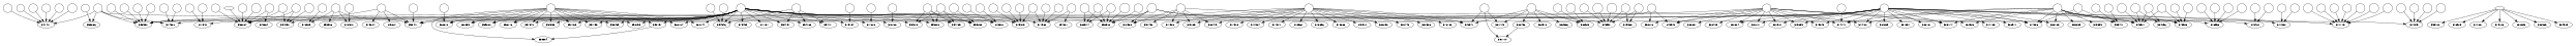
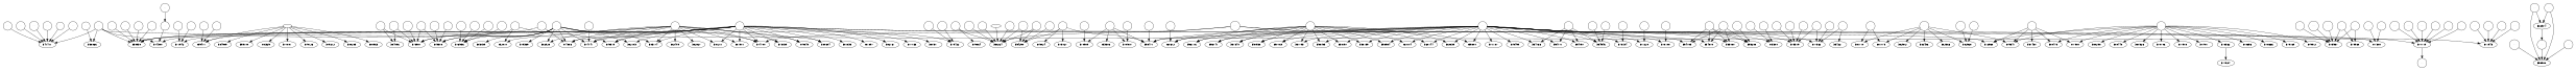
  digraph {
    node [fontsize=9]
    fcfpr1_1_2t_17 [fontsize=1 height=0.12 shape=circle width=0.12]
    341411 [height=.375 width=.25]
    fcfpr1_1t_1 [fontsize=1 height=0.12 shape=circle width=0.12]
    rdlfpr2_0_rdlt_4 [fontsize=1 height=0.12 shape=circle width=0.12]
    fpfpr1_0_1t_1 [fontsize=1 height=0.12 shape=circle width=0.12]
    fpfpr1_1_2t_11 [fontsize=1 height=0.12 shape=circle width=0.12]
    rtafpr1_1_2t_28 [fontsize=1 height=0.12 shape=circle width=0.12]
    rtafpr1_1_3t_6 [fontsize=1 height=0.12 shape=circle width=0.12]
    358866 [height=.375 width=.25]
    358930 [height=.375 width=.25]
    371943 [height=.375 width=.25]
    374300 [height=.375 width=.25]
    rdlfpr1_1t_1 [fontsize=1 height=0.12 shape=circle width=0.12]
    tmfpr1_1_3t_5 [fontsize=1 height=0.12 shape=circle width=0.12]
    fcfpr1_1_3t_9 [fontsize=1 height=0.12 shape=circle width=0.12]
    371942 [height=.375 width=.25]
    374700 [height=.375 width=.25]
    374741 [height=.375 width=.25]
    374886 [height=.375 width=.25]
    375039 [height=.375 width=.25]
    375507 [height=.375 width=.25]
    375508 [height=.375 width=.25]
    375519 [height=.375 width=.25]
    377380 [height=.375 width=.25]
    377719 [height=.375 width=.25]
    377763 [height=.375 width=.25]
    379848 [height=.375 width=.25]
    380571 [height=.375 width=.25]
    380604 [height=.375 width=.25]
    381211 [height=.375 width=.25]
    381835 [height=.375 width=.25]
    381897 [height=.375 width=.25]
    381901 [height=.375 width=.25]
    382103 [height=.375 width=.25]
    382161 [height=.375 width=.25]
    383174 [height=.375 width=.25]
    pcfpr1_1_3t_7 [fontsize=1 height=0.12 shape=circle width=0.12]
    fpfpr1_1_3g_1 [fontsize=1 height=0.12 shape=circle width=0.12]
    352010 [height=.375 width=.25]
    fpfpr1_1_3t_1 [fontsize=1 height=0.12 shape=circle width=0.12]
    382409 [height=.375 width=.25]
    382827 [height=.375 width=.25]
    382928 [height=.375 width=.25]
    aufpr1_1_3t_1 [fontsize=1 height=0.12 shape=circle width=0.12]
    rtafpr1_0_3g_1 [fontsize=1 height=0.12 shape=circle width=0.12]
    msgfpr1_1_1g_12 [fontsize=1 height=0.12 shape=circle width=0.12]
    rtafpr1_1_1g_8 [fontsize=1 height=0.12 shape=circle width=0.12]
    rtafpr1_1_1t_35 [fontsize=1 height=0.12 shape=circle width=0.12]
    rtafpr1_1_1t_45 [fontsize=1 height=0.12 shape=circle width=0.12]
    tlfpr2_0_rdlg_2 [fontsize=1 height=0.12 shape=circle width=0.12]
    fcfpr1_1_3t_8 [fontsize=1 height=0.12 shape=circle width=0.12]
    fcfpr1_0_5g_1 [fontsize=1 height=0.12 shape=circle width=0.12]
    fcfpr1_1_1t_19 [fontsize=1 height=0.12 shape=circle width=0.12]
    tymsgfpr1_1_3t_3 [fontsize=1 height=0.12 shape=circle width=0.12]
    358224 [height=.375 width=.25]
    358900 [height=.375 width=.25]
    372568 [height=.375 width=.25]
    375557 [height=.375 width=.25]
    rtafpr1_1_3t_7 [fontsize=1 height=0.12 shape=circle width=0.12]
    376956 [height=.375 width=.25]
    379339 [height=.375 width=.25]
    379422 [height=.375 width=.25]
    383039 [height=.375 width=.25]
    fcfpr1_1_3g_2 [fontsize=1 height=0.12 shape=circle width=0.12]
    fcfpr1_1_1t_18 [fontsize=1 height=0.12 shape=circle width=0.12]
    359471 [height=.375 width=.25]
    fcfpr1_1_3t_42 [fontsize=1 height=0.12 shape=circle width=0.12]
    384096 [height=.375 width=.25]
    rdlfpr2_0_rdlt_158 [fontsize=1 height=0.12 shape=circle width=0.12]
    rtafpr1_1_3t_71 [fontsize=1 height=0.12 shape=circle width=0.12]
    dbfpr1_1_3t_2 [fontsize=1 height=0.12 shape=circle width=0.12]
    rdlfpr1_1g_13 [fontsize=1 height=0.12 shape=circle width=0.12]
    rtafpr2_1_rdlg_1 [fontsize=1 height=0.12 shape=circle width=0.12]
    rdlfpr1_1g_16 [fontsize=1 height=0.12 shape=circle width=0.12]
    rdlfpr1_1t_100 [fontsize=1 height=0.12 shape=circle width=0.12]
    fcfpr1_0_2g_1 [fontsize=1 height=0.12 shape=circle width=0.12]
    fcfpr1_1_3t_10 [fontsize=1 height=0.12 shape=circle width=0.12]
    fcfpr1_1_3t_7 [fontsize=1 height=0.12 shape=circle width=0.12]
    rdlfpr2_0_rdlg_12 [fontsize=1 height=0.12 shape=circle width=0.12]
    rdlfpr2_0_rdlt_108 [fontsize=1 height=0.12 shape=circle width=0.12]
    rdlfpr2_0_rdlt_27 [fontsize=1 height=0.12 shape=circle width=0.12]
    rdlfpr2_0_rdlt_30 [fontsize=1 height=0.12 shape=circle width=0.12]
    tlfpr1_1_1t_5 [fontsize=1 height=0.12 shape=circle width=0.12]
    tymsgfpr1_1_1t_23 [fontsize=1 height=0.12 shape=ellipse width=0.12]
    rcfpr0_0_1t_9 [fontsize=1 height=0.12 shape=circle width=0.12]
    354290 [height=.375 width=.25]
    rcfpr1_1_1t_5 [fontsize=1 height=0.12 shape=circle width=0.12]
    379864 [height=.375 width=.25]
    odfpr0_0_1t_8 [fontsize=1 height=0.12 shape=circle width=0.12]
    odfpr1_1_1t_6 [fontsize=1 height=0.12 shape=circle width=0.12]
    ecdsgfpr1_1_1t_4 [fontsize=1 height=0.12 shape=circle width=0.12]
    tymsgfpr1_1_1t_18 [fontsize=1 height=0.12 shape=circle width=0.12]
    rcfpr1_1_1t_100 [fontsize=1 height=0.12 shape=circle width=0.12]
    382574 [height=.375 width=.25]
    rcfpr1_1_1t_22 [fontsize=1 height=0.12 shape=circle width=0.12]
    rcfpr1_1_1t_37 [fontsize=1 height=0.12 shape=circle width=0.12]
    odfpr1_1_1t_21 [fontsize=1 height=0.12 shape=circle width=0.12]
    rcfpr1_1_1t_30 [fontsize=1 height=0.12 shape=circle width=0.12]
    370706 [height=.375 width=.25]
    377908 [height=.375 width=.25]
    377924 [height=.375 width=.25]
    377971 [height=.375 width=.25]
    377980 [height=.375 width=.25]
    378362 [height=.375 width=.25]
    378656 [height=.375 width=.25]
    378666 [height=.375 width=.25]
    379169 [height=.375 width=.25]
    379341 [height=.375 width=.25]
    379972 [height=.375 width=.25]
    380298 [height=.375 width=.25]
    380448 [height=.375 width=.25]
    380475 [height=.375 width=.25]
    380526 [height=.375 width=.25]
    odfpr1_1_1t_31 [fontsize=1 height=0.12 shape=circle width=0.12]
    357430 [height=.375 width=.25]
    tlfpr1_1_1t_20 [fontsize=1 height=0.12 shape=circle width=0.12]
    tymsgfpr1_1_1t_24 [fontsize=1 height=0.12 shape=circle width=0.12]
    rcfpr1_1_1t_11 [fontsize=1 height=0.12 shape=circle width=0.12]
    379968 [height=.375 width=.25]
    odfpr1_1_1t_9 [fontsize=1 height=0.12 shape=circle width=0.12]
    ecdsgfpr1_1_1t_19 [fontsize=1 height=0.12 shape=circle width=0.12]
    rtafpr1_1_1g_14 [fontsize=1 height=0.12 shape=circle width=0.12]
    rtafpr1_1_1t_64 [fontsize=1 height=0.12 shape=circle width=0.12]
    rtafpr1_1_2t_18 [fontsize=1 height=0.12 shape=circle width=0.12]
    rtafpr1_1_3t_30 [fontsize=1 height=0.12 shape=circle width=0.12]
    rtafpr1_1_1t_14 [fontsize=1 height=0.12 shape=circle width=0.12]
    rtafpr1_1_1t_20 [fontsize=1 height=0.12 shape=circle width=0.12]
    fcfpr2_0_1t_1 [fontsize=1 height=0.12 shape=circle width=0.12]
    fcfpr2_0_1t_2 [fontsize=1 height=0.12 shape=circle width=0.12]
    ccsfpr2_0_1t_99 [fontsize=1 height=0.12 shape=ellipse width=0.12]
    359100 [height=.375 width=.25]
    376529 [height=.375 width=.25]
    377801 [height=.375 width=.25]
    379126 [height=.375 width=.25]
+   379212 [height=.375 width=.25]
    380285 [height=.375 width=.25]
    380963 [height=.375 width=.25]
    384909 [height=.375 width=.25]
    tlfpr1_0_4g_4 [fontsize=1 height=0.12 shape=circle width=0.12]
    358471 [height=.375 width=.25]
    375024 [height=.375 width=.25]
    375027 [height=.375 width=.25]
    pagfpr1_1_1t_23 [fontsize=1 height=0.12 shape=circle width=0.12]
    rcfpr1_1_1t_110 [fontsize=1 height=0.12 shape=circle width=0.12]
    381710 [height=.375 width=.25]
    381775 [height=.375 width=.25]
    382436 [height=.375 width=.25]
    382528 [height=.375 width=.25]
    382566 [height=.375 width=.25]
    382572 [height=.375 width=.25]
    rcfpr1_1_1t_62 [fontsize=1 height=0.12 shape=circle width=0.12]
    odfpr0_0_1t_7 [fontsize=1 height=0.12 shape=circle width=0.12]
    353506 [height=.375 width=.25]
    370509 [height=.375 width=.25]
    370510 [height=.375 width=.25]
    odfpr1_0_1t_36 [fontsize=1 height=0.12 shape=circle width=0.12]
    odfpr1_0_3t_18 [fontsize=1 height=0.12 shape=circle width=0.12]
    354546 [height=.375 width=.25]
    354757 [height=.375 width=.25]
    354766 [height=.375 width=.25]
    354771 [height=.375 width=.25]
    354785 [height=.375 width=.25]
    354878 [height=.375 width=.25]
    355080 [height=.375 width=.25]
    355288 [height=.375 width=.25]
    355800 [height=.375 width=.25]
    356116 [height=.375 width=.25]
+   356741 [height=.375 width=.25]
    357340 [height=.375 width=.25]
    357538 [height=.375 width=.25]
    357769 [height=.375 width=.25]
    357793 [height=.375 width=.25]
    358155 [height=.375 width=.25]
    358157 [height=.375 width=.25]
    358159 [height=.375 width=.25]
    358584 [height=.375 width=.25]
    360104 [height=.375 width=.25]
    360144 [height=.375 width=.25]
    360672 [height=.375 width=.25]
    360839 [height=.375 width=.25]
    371187 [height=.375 width=.25]
    373300 [height=.375 width=.25]
    375134 [height=.375 width=.25]
    375319 [height=.375 width=.25]
    375499 [height=.375 width=.25]
    377220 [height=.375 width=.25]
    377562 [height=.375 width=.25]
    378108 [height=.375 width=.25]
    odfpr1_0_3t_21 [fontsize=1 height=0.12 shape=circle width=0.12]
    fcfpr1_1_3t_34 [fontsize=1 height=0.12 shape=circle width=0.12]
    rtafpr1_1_3t_48 [fontsize=1 height=0.12 shape=circle width=0.12]
    rcfpr1_0_1t_35 [fontsize=1 height=0.12 shape=circle width=0.12]
    odfpr1_0_1t_38 [fontsize=1 height=0.12 shape=circle width=0.12]
    tlfpr1_0_4g_5 [fontsize=1 height=0.12 shape=circle width=0.12]
    rcfpr1_1_1t_61 [fontsize=1 height=0.12 shape=circle width=0.12]
    odfpr1_0_3t_20 [fontsize=1 height=0.12 shape=circle width=0.12]
    odfpr1_0_3t_23 [fontsize=1 height=0.12 shape=circle width=0.12]
    odfpr1_0_3t_24 [fontsize=1 height=0.12 shape=circle width=0.12]
    odfpr2_0_03t_13 [fontsize=1 height=0.12 shape=circle width=0.12]
    odfpr1_0_3t_5 [fontsize=1 height=0.12 shape=circle width=0.12]
    tlfpr1_0_3g_5 [fontsize=1 height=0.12 shape=circle width=0.12]
    odfpr1_0_3t_12 [fontsize=1 height=0.12 shape=circle width=0.12]
    odfpr1_0_5t_18 [fontsize=1 height=0.12 shape=circle width=0.12]
    rcfpr0_0_1t_10 [fontsize=1 height=0.12 shape=circle width=0.12]
    odfpr1_0_3t_36 [fontsize=1 height=0.12 shape=circle width=0.12]
    odfpr1_0_5t_17 [fontsize=1 height=0.12 shape=circle width=0.12]
    odfpr1_0_5t_19 [fontsize=1 height=0.12 shape=circle width=0.12]
    odfpr1_0_5t_21 [fontsize=1 height=0.12 shape=circle width=0.12]
    tlfpr1_0_3g_7 [fontsize=1 height=0.12 shape=circle width=0.12]
-   tlfpr1_1_1t_3 [fontsize=1 height=0.12 shape=circle width=0.12]
    odfpr1_0_5t_20 [fontsize=1 height=0.12 shape=circle width=0.12]
    354221 [height=.375 width=.25]
    odfpr1_0_3t_6 [fontsize=1 height=0.12 shape=circle width=0.12]
    fcfpr1_1_2t_17 -> 341411
    fcfpr1_1t_1 -> 341411
    rdlfpr2_0_rdlt_4 -> 341411
    fpfpr1_0_1t_1 -> 341411
    fpfpr1_1_2t_11 -> 341411
    rtafpr1_1_2t_28 -> 341411
    rtafpr1_1_3t_6 -> 341411
    rtafpr1_1_3t_6 -> 358866
    rtafpr1_1_3t_6 -> 358930
    rtafpr1_1_3t_6 -> 371943
    rtafpr1_1_3t_6 -> 374300
    rdlfpr1_1t_1 -> 358866
    tmfpr1_1_3t_5 -> 358930
    fcfpr1_1_3t_9 -> 358930
    fcfpr1_1_3t_9 -> 374300
    fcfpr1_1_3t_9 -> 371942
    fcfpr1_1_3t_9 -> 374700
    fcfpr1_1_3t_9 -> 374741
    fcfpr1_1_3t_9 -> 374886
    fcfpr1_1_3t_9 -> 375039
    fcfpr1_1_3t_9 -> 375507
    fcfpr1_1_3t_9 -> 375508
    fcfpr1_1_3t_9 -> 375519
    fcfpr1_1_3t_9 -> 377380
    fcfpr1_1_3t_9 -> 377719
    fcfpr1_1_3t_9 -> 377763
    fcfpr1_1_3t_9 -> 379848
    fcfpr1_1_3t_9 -> 380571
    fcfpr1_1_3t_9 -> 380604
    fcfpr1_1_3t_9 -> 381211
    fcfpr1_1_3t_9 -> 381835
    fcfpr1_1_3t_9 -> 381897
    fcfpr1_1_3t_9 -> 381901
    fcfpr1_1_3t_9 -> 382103
    fcfpr1_1_3t_9 -> 382161
    fcfpr1_1_3t_9 -> 383174
    pcfpr1_1_3t_7 -> 358930
    fpfpr1_1_3g_1 -> 358930
    fpfpr1_1_3g_1 -> 375519
    fpfpr1_1_3g_1 -> 352010
    fpfpr1_1_3t_1 -> 358930
+   fpfpr1_1_3t_1 -> 374700
    fpfpr1_1_3t_1 -> 374741
    fpfpr1_1_3t_1 -> 374886
    fpfpr1_1_3t_1 -> 375039
    fpfpr1_1_3t_1 -> 375519
    fpfpr1_1_3t_1 -> 379848
    fpfpr1_1_3t_1 -> 380604
    fpfpr1_1_3t_1 -> 381211
    fpfpr1_1_3t_1 -> 381901
    fpfpr1_1_3t_1 -> 383174
    fpfpr1_1_3t_1 -> 352010
    fpfpr1_1_3t_1 -> 382409
    fpfpr1_1_3t_1 -> 382827
    fpfpr1_1_3t_1 -> 382928
    aufpr1_1_3t_1 -> 358930
    rtafpr1_0_3g_1 -> 358930
    msgfpr1_1_1g_12 -> 371943
    rtafpr1_1_1g_8 -> 371943
    rtafpr1_1_1t_35 -> 371943
    rtafpr1_1_1t_45 -> 371943
-   tlfpr2_0_rdlg_2 -> 374300
+   tlfpr2_0_rdlg_2 -> fcfpr1_1_3t_8
    fcfpr1_1_3t_8 -> 374300
    fcfpr1_0_5g_1 -> 371942
    fcfpr1_1_1t_19 -> 371942
    tymsgfpr1_1_3t_3 -> 374700
    tymsgfpr1_1_3t_3 -> 358224
-   tymsgfpr1_1_3t_3 -> 358900
    tymsgfpr1_1_3t_3 -> 372568
    tymsgfpr1_1_3t_3 -> 375557
    rtafpr1_1_3t_7 -> 374700
    rtafpr1_1_3t_7 -> 374741
    rtafpr1_1_3t_7 -> 374886
    rtafpr1_1_3t_7 -> 375507
    rtafpr1_1_3t_7 -> 375508
    rtafpr1_1_3t_7 -> 382103
    rtafpr1_1_3t_7 -> 383174
    rtafpr1_1_3t_7 -> 382928
    rtafpr1_1_3t_7 -> 376956
    rtafpr1_1_3t_7 -> 379339
    rtafpr1_1_3t_7 -> 379422
    rtafpr1_1_3t_7 -> 383039
    fcfpr1_1_3g_2 -> 374741
    fcfpr1_1_1t_18 -> 374886
    fcfpr1_1_1t_18 -> 359471
    fcfpr1_1_3t_42 -> 375507
    fcfpr1_1_3t_42 -> 384096
    rdlfpr2_0_rdlt_158 -> 375507
    rtafpr1_1_3t_71 -> 375507
    rtafpr1_1_3t_71 -> 384096
    dbfpr1_1_3t_2 -> 375507
    dbfpr1_1_3t_2 -> 375508
    rdlfpr1_1g_13 -> 375508
    rtafpr2_1_rdlg_1 -> 375508
    rdlfpr1_1g_16 -> 377380
    rdlfpr1_1t_100 -> 377380
    fcfpr1_0_2g_1 -> 377719
    fcfpr1_1_3t_10 -> 377719
    fcfpr1_1_3t_7 -> 377719
-   rdlfpr2_0_rdlg_12 -> 377719
+   377719 -> rdlfpr2_0_rdlg_12
    rdlfpr2_0_rdlt_108 -> 377719
    rdlfpr2_0_rdlt_27 -> 377719
    rdlfpr2_0_rdlt_30 -> 377719
    tlfpr1_1_1t_5 -> 358224
    tymsgfpr1_1_1t_23 -> 358224
-   rcfpr0_0_1t_9 -> 358224
+   pagfpr1_1_1t_23 -> 358224
    rcfpr0_0_1t_9 -> 354290
    rcfpr1_1_1t_5 -> 358224
    rcfpr1_1_1t_5 -> 379864
    odfpr0_0_1t_8 -> 358224
    odfpr0_0_1t_8 -> 354290
    odfpr1_1_1t_6 -> 358224
    ecdsgfpr1_1_1t_4 -> 358224
    tymsgfpr1_1_1t_18 -> 358900
    rcfpr1_1_1t_100 -> 358900
-   rcfpr1_1_1t_100 -> 382574
+   382574 -> rcfpr1_1_1t_100
    rcfpr1_1_1t_22 -> 358900
    rcfpr1_1_1t_22 -> 382574
    rcfpr1_1_1t_37 -> 358900
    rcfpr1_1_1t_37 -> 382574
    odfpr1_1_1t_21 -> 358900
    rcfpr1_1_1t_30 -> 372568
    rcfpr1_1_1t_30 -> 370706
    rcfpr1_1_1t_30 -> 377908
-   rcfpr1_1_1t_30 -> 377924
+   378362 -> 377924
    rcfpr1_1_1t_30 -> 377971
    rcfpr1_1_1t_30 -> 377980
    rcfpr1_1_1t_30 -> 378362
    rcfpr1_1_1t_30 -> 378656
    rcfpr1_1_1t_30 -> 378666
    rcfpr1_1_1t_30 -> 379169
    rcfpr1_1_1t_30 -> 379341
    rcfpr1_1_1t_30 -> 379972
    rcfpr1_1_1t_30 -> 380298
    rcfpr1_1_1t_30 -> 380448
    rcfpr1_1_1t_30 -> 380475
    rcfpr1_1_1t_30 -> 380526
    odfpr1_1_1t_31 -> 372568
    odfpr1_1_1t_31 -> 377980
-   odfpr1_1_1t_31 -> 379169
    odfpr1_1_1t_31 -> 379341
    odfpr1_1_1t_31 -> 380475
    odfpr1_1_1t_31 -> 357430
    tlfpr1_1_1t_20 -> 375557
    tymsgfpr1_1_1t_24 -> 375557
    rcfpr1_1_1t_11 -> 375557
    rcfpr1_1_1t_11 -> 379968
    odfpr1_1_1t_9 -> 375557
    odfpr1_1_1t_9 -> 379968
    ecdsgfpr1_1_1t_19 -> 375557
    rtafpr1_1_1g_14 -> 376956
    rtafpr1_1_1t_64 -> 376956
    rtafpr1_1_2t_18 -> 376956
    rtafpr1_1_3t_30 -> 376956
    rtafpr1_1_1t_14 -> 379422
    rtafpr1_1_1t_20 -> 379422
    fcfpr2_0_1t_1 -> 359471
    fcfpr2_0_1t_2 -> 359471
+   ccsfpr2_0_1t_99 -> 359471
    ccsfpr2_0_1t_99 -> 359100
    ccsfpr2_0_1t_99 -> 376529
    ccsfpr2_0_1t_99 -> 377801
    ccsfpr2_0_1t_99 -> 379126
+   ccsfpr2_0_1t_99 -> 379212
    ccsfpr2_0_1t_99 -> 380285
    ccsfpr2_0_1t_99 -> 380963
    ccsfpr2_0_1t_99 -> 384909
    tlfpr1_0_4g_4 -> 354290
    tlfpr1_0_4g_4 -> 358471
    tlfpr1_0_4g_4 -> 375024
    tlfpr1_0_4g_4 -> 375027
    pagfpr1_1_1t_23 -> 354290
    rcfpr1_1_1t_110 -> 379341
-   382436 -> 381710
+   rcfpr1_1_1t_110 -> 381710
    rcfpr1_1_1t_110 -> 381775
    rcfpr1_1_1t_110 -> 382436
    rcfpr1_1_1t_110 -> 382528
    rcfpr1_1_1t_110 -> 382566
    rcfpr1_1_1t_110 -> 382572
-   rcfpr1_1_1t_62 -> 379341
    rcfpr1_1_1t_62 -> 381710
    rcfpr1_1_1t_62 -> 381775
    odfpr0_0_1t_7 -> 358471
    odfpr0_0_1t_7 -> 353506
    odfpr0_0_1t_7 -> 370509
    odfpr0_0_1t_7 -> 370510
    odfpr1_0_1t_36 -> 358471
    odfpr1_0_3t_18 -> 358471
    odfpr1_0_3t_18 -> 354546
    odfpr1_0_3t_18 -> 354757
    odfpr1_0_3t_18 -> 354766
    odfpr1_0_3t_18 -> 354771
    odfpr1_0_3t_18 -> 354785
    odfpr1_0_3t_18 -> 354878
    odfpr1_0_3t_18 -> 355080
    odfpr1_0_3t_18 -> 355288
    odfpr1_0_3t_18 -> 355800
    odfpr1_0_3t_18 -> 356116
+   odfpr1_0_3t_18 -> 356741
    odfpr1_0_3t_18 -> 357340
    odfpr1_0_3t_18 -> 357538
    odfpr1_0_3t_18 -> 357769
    odfpr1_0_3t_18 -> 357793
    odfpr1_0_3t_18 -> 358155
    odfpr1_0_3t_18 -> 358157
    odfpr1_0_3t_18 -> 358159
-   358157 -> 358584
+   odfpr1_0_3t_18 -> 358584
    odfpr1_0_3t_18 -> 360104
    odfpr1_0_3t_18 -> 360144
    odfpr1_0_3t_18 -> 360672
    odfpr1_0_3t_18 -> 360839
    odfpr1_0_3t_18 -> 371187
    odfpr1_0_3t_18 -> 373300
    odfpr1_0_3t_18 -> 375134
    odfpr1_0_3t_18 -> 375319
    odfpr1_0_3t_18 -> 375499
    odfpr1_0_3t_18 -> 377220
    odfpr1_0_3t_18 -> 377562
    odfpr1_0_3t_18 -> 378108
    odfpr1_0_3t_21 -> 358471
    odfpr1_0_3t_21 -> 355800
    odfpr1_0_3t_21 -> 356116
+   odfpr1_0_3t_21 -> 356741
    odfpr1_0_3t_21 -> 357340
    odfpr1_0_3t_21 -> 357538
    odfpr1_0_3t_21 -> 357769
    odfpr1_0_3t_21 -> 357793
    odfpr1_0_3t_21 -> 358155
    odfpr1_0_3t_21 -> 358157
    odfpr1_0_3t_21 -> 358159
    odfpr1_0_3t_21 -> 358584
    odfpr1_0_3t_21 -> 360104
    odfpr1_0_3t_21 -> 360144
    odfpr1_0_3t_21 -> 360672
    odfpr1_0_3t_21 -> 360839
    fcfpr1_1_3t_34 -> 382528
    rtafpr1_1_3t_48 -> 382528
    rcfpr1_0_1t_35 -> 370509
    odfpr1_0_1t_38 -> 370510
    tlfpr1_0_4g_5 -> 354546
    rcfpr1_1_1t_61 -> 354546
    odfpr1_0_3t_20 -> 354546
    odfpr1_0_3t_20 -> 354757
    odfpr1_0_3t_20 -> 354766
    odfpr1_0_3t_20 -> 354771
    odfpr1_0_3t_23 -> 354785
    odfpr1_0_3t_23 -> 354878
    odfpr1_0_3t_23 -> 355080
    odfpr1_0_3t_23 -> 355288
    odfpr1_0_3t_24 -> 354785
    odfpr1_0_3t_24 -> 354878
    odfpr1_0_3t_24 -> 355080
    odfpr1_0_3t_24 -> 355288
    odfpr2_0_03t_13 -> 355288
    odfpr1_0_3t_5 -> 360672
    tlfpr1_0_3g_5 -> 373300
    odfpr1_0_3t_12 -> 373300
    odfpr1_0_5t_18 -> 375134
    rcfpr0_0_1t_10 -> 375319
    odfpr1_0_3t_36 -> 375319
    odfpr1_0_3t_36 -> 377562
    odfpr1_0_5t_17 -> 375319
    odfpr1_0_5t_19 -> 375319
    odfpr1_0_5t_21 -> 377220
    tlfpr1_0_3g_7 -> 377562
-   tlfpr1_1_1t_3 -> 377562
    odfpr1_0_5t_20 -> 377562
    odfpr1_0_5t_20 -> 354221
    odfpr1_0_3t_6 -> 378108
  }
